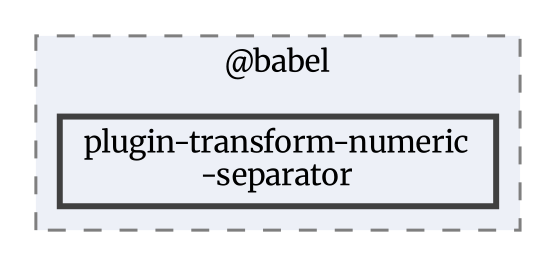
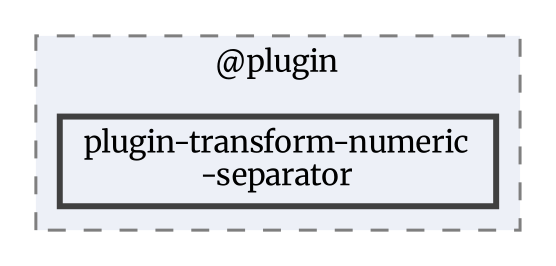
  digraph {
    compound=true
    rankdir=LR
    fontname=Merriweather
    n1 [color=grey25 fillcolor="#edf0f7" fontname=Merriweather fontsize=10 height=0.2 label="plugin-transform-numeric\l-separator" shape=box style="filled,bold" width=0.4]
    subgraph cluster_1 {
      bgcolor="#edf0f7"
      fontsize=10
-     label="@babel"
+     label="@plugin"
      pencolor=grey50
      style="filled,dashed"
      n1
    }
  }
